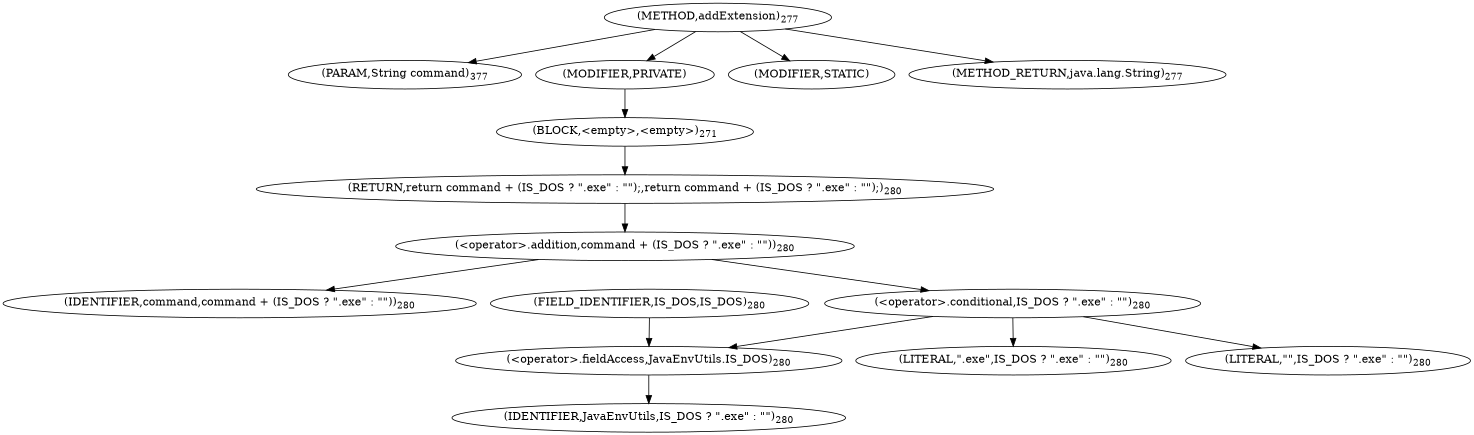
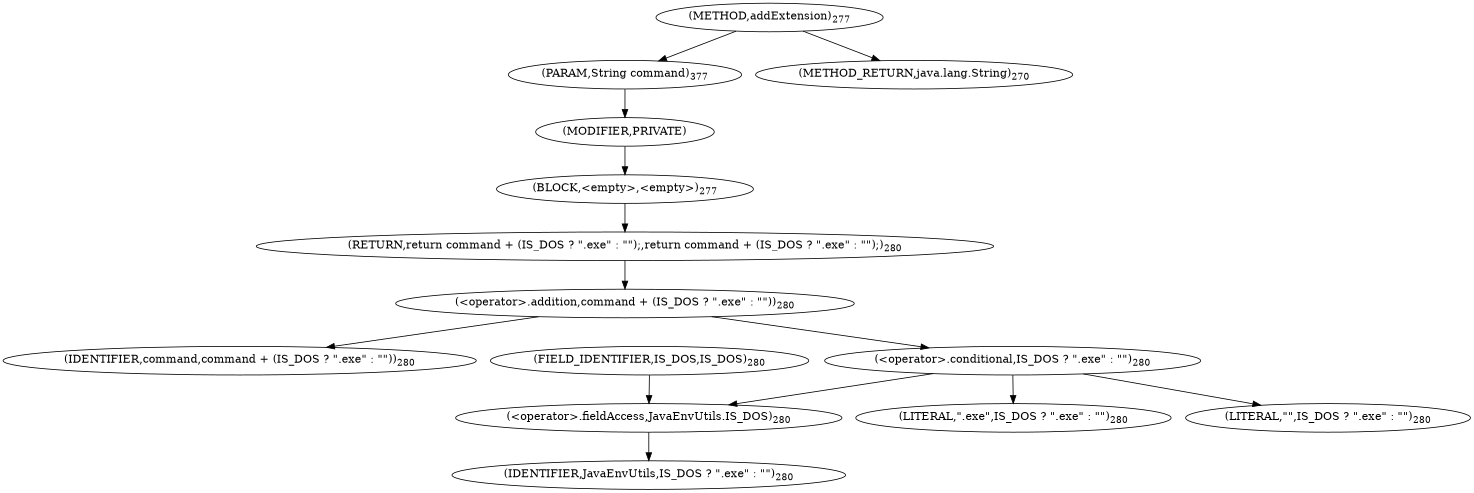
  digraph {
    n1 [label=<(METHOD,addExtension)<SUB>277</SUB>>]
    n2 [label=<(PARAM,String command)<SUB>377</SUB>>]
    n3 [label=<(MODIFIER,PRIVATE)>]
-   n4 [label=<(MODIFIER,STATIC)>]
-   n5 [label=<(METHOD_RETURN,java.lang.String)<SUB>277</SUB>>]
-   n6 [label=<(BLOCK,&lt;empty&gt;,&lt;empty&gt;)<SUB>271</SUB>>]
+   n5 [label=<(METHOD_RETURN,java.lang.String)<SUB>270</SUB>>]
+   n6 [label=<(BLOCK,&lt;empty&gt;,&lt;empty&gt;)<SUB>277</SUB>>]
    n7 [label=<(RETURN,return command + (IS_DOS ? &quot;.exe&quot; : &quot;&quot;);,return command + (IS_DOS ? &quot;.exe&quot; : &quot;&quot;);)<SUB>280</SUB>>]
    n8 [label=<(&lt;operator&gt;.addition,command + (IS_DOS ? &quot;.exe&quot; : &quot;&quot;))<SUB>280</SUB>>]
    n9 [label=<(IDENTIFIER,command,command + (IS_DOS ? &quot;.exe&quot; : &quot;&quot;))<SUB>280</SUB>>]
    n10 [label=<(&lt;operator&gt;.conditional,IS_DOS ? &quot;.exe&quot; : &quot;&quot;)<SUB>280</SUB>>]
    n11 [label=<(&lt;operator&gt;.fieldAccess,JavaEnvUtils.IS_DOS)<SUB>280</SUB>>]
    n12 [label=<(LITERAL,&quot;.exe&quot;,IS_DOS ? &quot;.exe&quot; : &quot;&quot;)<SUB>280</SUB>>]
    n13 [label=<(LITERAL,&quot;&quot;,IS_DOS ? &quot;.exe&quot; : &quot;&quot;)<SUB>280</SUB>>]
    n14 [label=<(IDENTIFIER,JavaEnvUtils,IS_DOS ? &quot;.exe&quot; : &quot;&quot;)<SUB>280</SUB>>]
    n15 [label=<(FIELD_IDENTIFIER,IS_DOS,IS_DOS)<SUB>280</SUB>>]
    n1 -> n2
-   n1 -> n3
-   n1 -> n4
+   n2 -> n3
    n1 -> n5
    n3 -> n6
    n6 -> n7
    n7 -> n8
    n8 -> n9
    n8 -> n10
    n10 -> n11
    n10 -> n12
    n10 -> n13
    n11 -> n14
    n15 -> n11
  }
